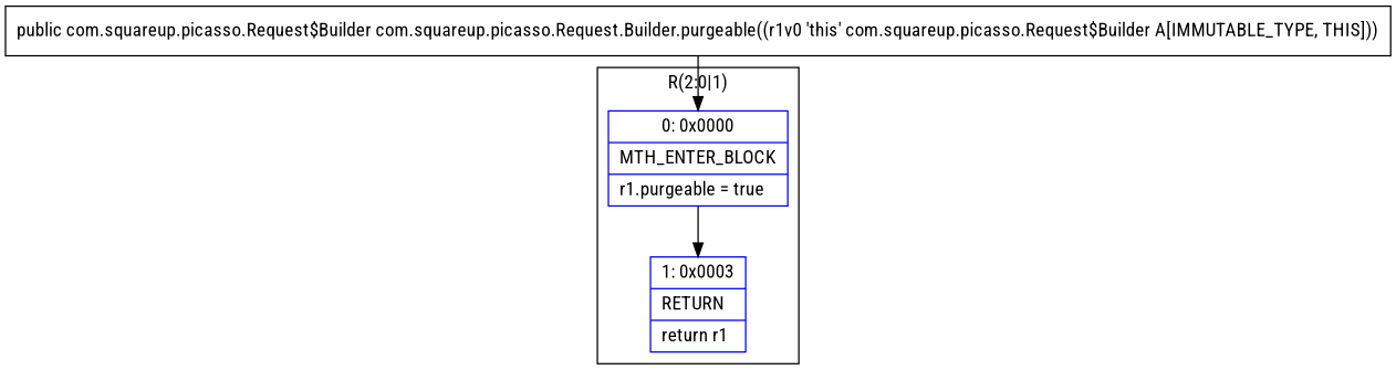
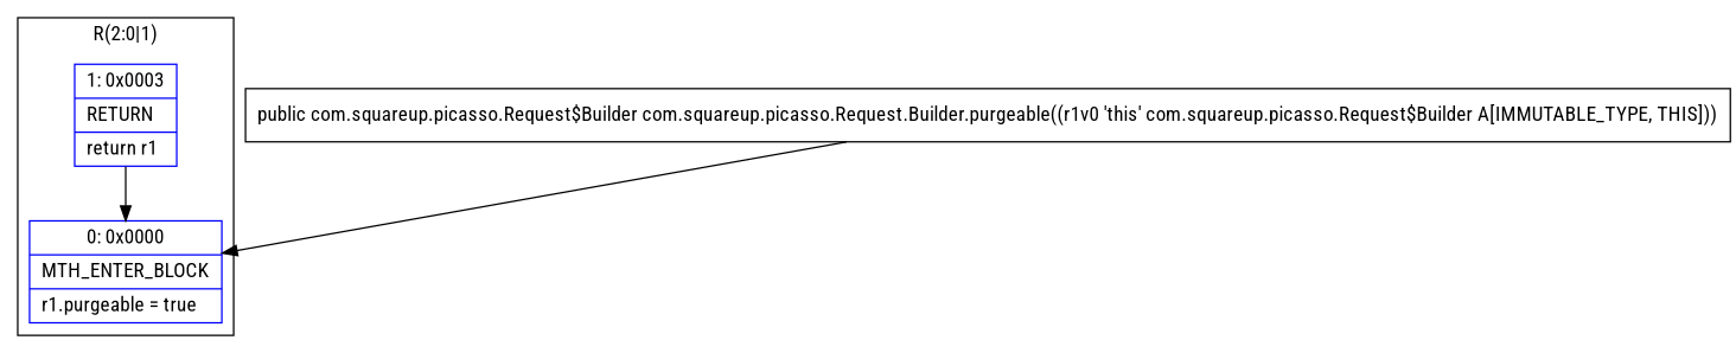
  digraph {
    fontname="Roboto Condensed"
    node [color=blue shape=record fontname="Roboto Condensed"]
    edge [fontname="Roboto Condensed"]
    n1 [label="{0\:\ 0x0000|MTH_ENTER_BLOCK\l|r1.purgeable = true\l}"]
    n2 [label="{1\:\ 0x0003|RETURN\l|return r1\l}"]
    n3 [label="{public com.squareup.picasso.Request$Builder com.squareup.picasso.Request.Builder.purgeable((r1v0 'this' com.squareup.picasso.Request$Builder A[IMMUTABLE_TYPE, THIS])) }" color=""]
    subgraph cluster_1 {
      label="R(2:0|1)"
      n1
      n2
    }
-   n1 -> n2
+   n2 -> n1
    n3 -> n1
  }
